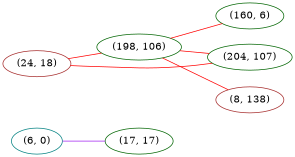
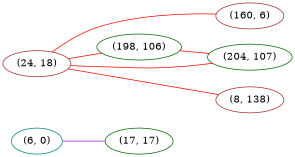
  graph {
    rankdir=LR
    node [color=darkgreen]
    edge [color=red weight=1]
    n1 [color=teal label="(6, 0)"]
    "(17, 17)"
    "(24, 18)" [color=brown]
    "(198, 106)"
-   "(160, 6)"
+   "(160, 6)" [color=brown]
    "(204, 107)"
    "(8, 138)" [color=brown]
    n1 -- "(17, 17)" [color=purple weight=4]
    "(24, 18)" -- "(198, 106)"
-   "(198, 106)" -- "(160, 6)"
+   "(24, 18)" -- "(160, 6)"
    "(24, 18)" -- "(204, 107)"
    "(198, 106)" -- "(204, 107)"
-   "(198, 106)" -- "(8, 138)"
+   "(24, 18)" -- "(8, 138)"
  }
